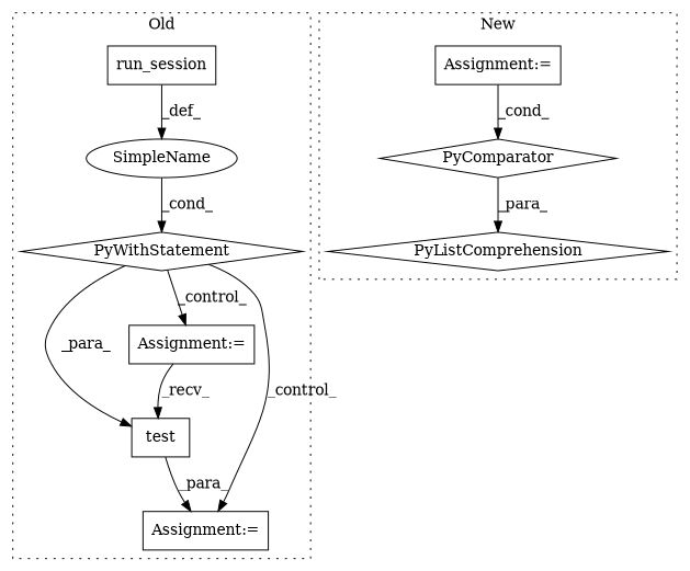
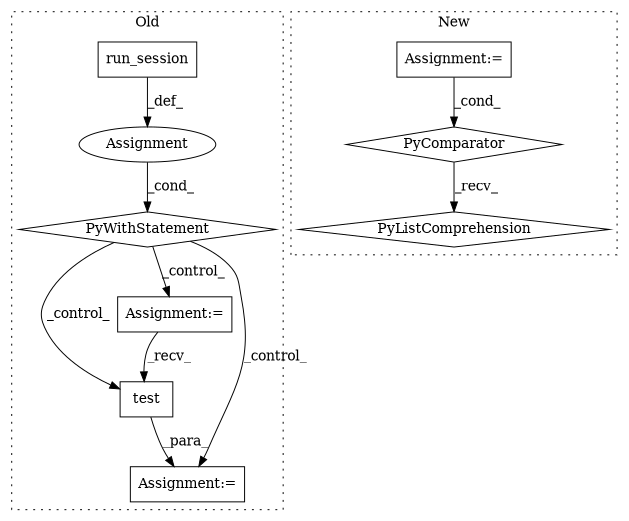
  digraph {
    node [a=7 l=28 s=11830 shape=box]
    n1 [a=32 l=14 label=run_session s=12851]
    n2 [a=104 l="10,2" label=PyWithStatement s="12836,12865" shape=diamond]
    n3 [a=32 l="4,1" label=test s="12963,12974"]
-   n4 [a=42 label=SimpleName shape=ellipse l="" s=""]
+   n4 [a=42 label=Assignment shape=ellipse l="" s=""]
    n5 [l=1 label="Assignment:=" s=12957]
    n6 [l=4 label="Assignment:=" s=12879]
    n7 [a=109 l=132 label=PyListComprehension s=11734 shape=diamond]
    n8 [a=113 label=PyComparator shape=diamond]
    n9 [label="Assignment:="]
    subgraph cluster_1 {
      label=Old
      style=dotted
      n1
      n2
      n3
      n4
      n5
      n6
    }
    subgraph cluster_2 {
      label=New
      style=dotted
      n7
      n8
      n9
    }
    n1 -> n4 [label=_def_]
-   n2 -> n3 [label=_para_]
+   n2 -> n3 [label=_control_]
    n2 -> n5 [label=_control_]
    n2 -> n6 [label=_control_]
    n3 -> n5 [label=_para_]
    n4 -> n2 [label=_cond_]
    n6 -> n3 [label=_recv_]
-   n8 -> n7 [label=_para_]
+   n8 -> n7 [label=_recv_]
    n9 -> n8 [label=_cond_]
  }
